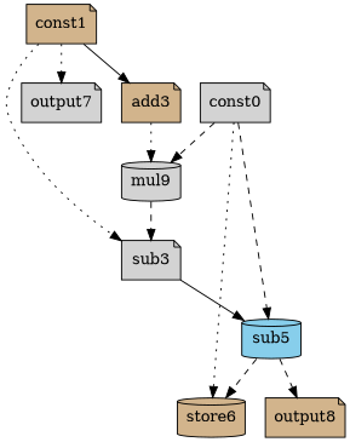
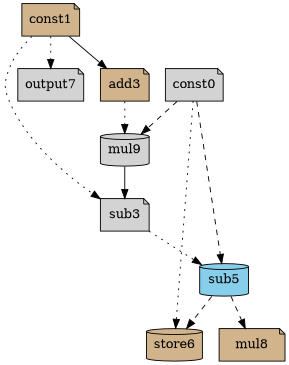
  digraph {
    node [fillcolor=lightgrey opcode=sub shape=note style=filled]
    edge [operand=0 style=dashed]
    sub5 [fillcolor=skyblue shape=cylinder]
    const0 [opcode=const]
    store6 [fillcolor=tan opcode=store shape=cylinder]
    mul9 [opcode=mul shape=cylinder]
-   output8 [fillcolor=tan opcode=output]
+   output8 [fillcolor=tan opcode=output label=mul8]
    n6 [label=sub3]
    const1 [fillcolor=tan opcode=const]
    add3 [fillcolor=tan opcode=add]
    output7 [opcode=output]
    sub5 -> store6 [operand=1]
    sub5 -> output8
    const0 -> sub5
    const0 -> store6 [style=dotted]
    const0 -> mul9
-   mul9 -> n6 [operand=1]
-   n6 -> sub5 [operand=1 style=solid]
+   mul9 -> n6 [operand=1 style=solid]
+   n6 -> sub5 [operand=1 style=dotted]
    const1 -> n6 [style=dotted]
    const1 -> add3 [style=solid]
    const1 -> output7 [style=dotted]
    add3 -> mul9 [operand=1 style=dotted]
  }
